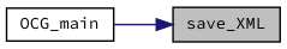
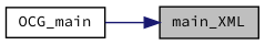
  digraph {
    rankdir=RL
    fontname="Source Code Pro"
    node [color=black fontname="Source Code Pro" fontsize=10 shape=record style=filled]
-   n1 [fillcolor=grey75 fontcolor=black height=0.2 label=save_XML width=0.4]
+   n1 [fillcolor=grey75 fontcolor=black height=0.2 label=main_XML width=0.4]
    n2 [fillcolor=white height=0.2 label=OCG_main width=0.4]
    n1 -> n2 [color=midnightblue dir=back fontname="Source Code Pro" fontsize=10 labelfontname=Helvetica labelfontsize=10 style=solid]
  }
